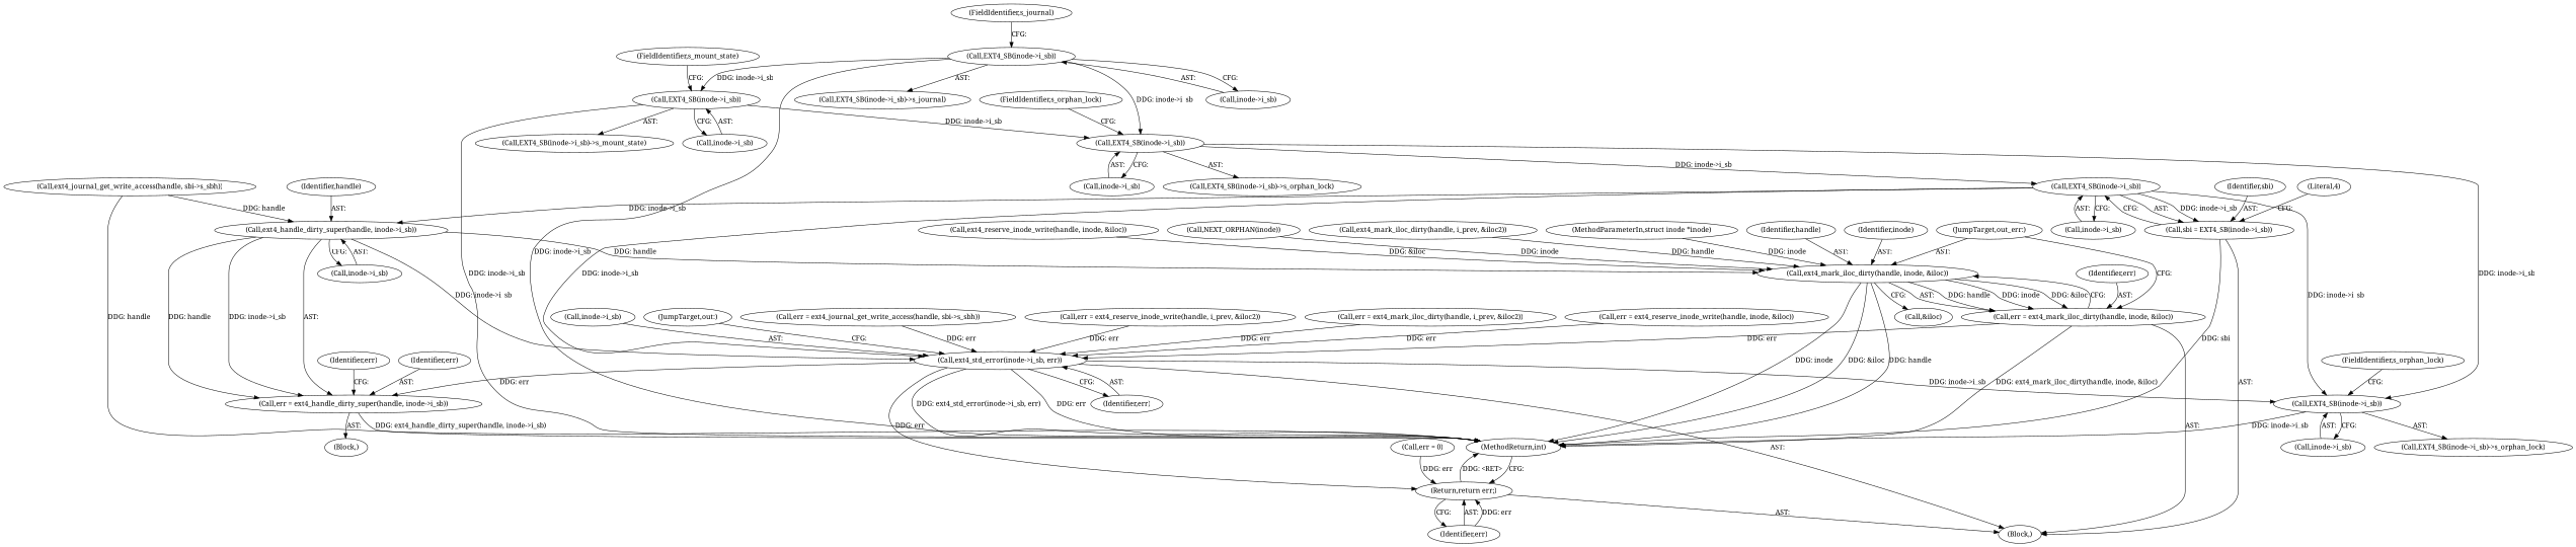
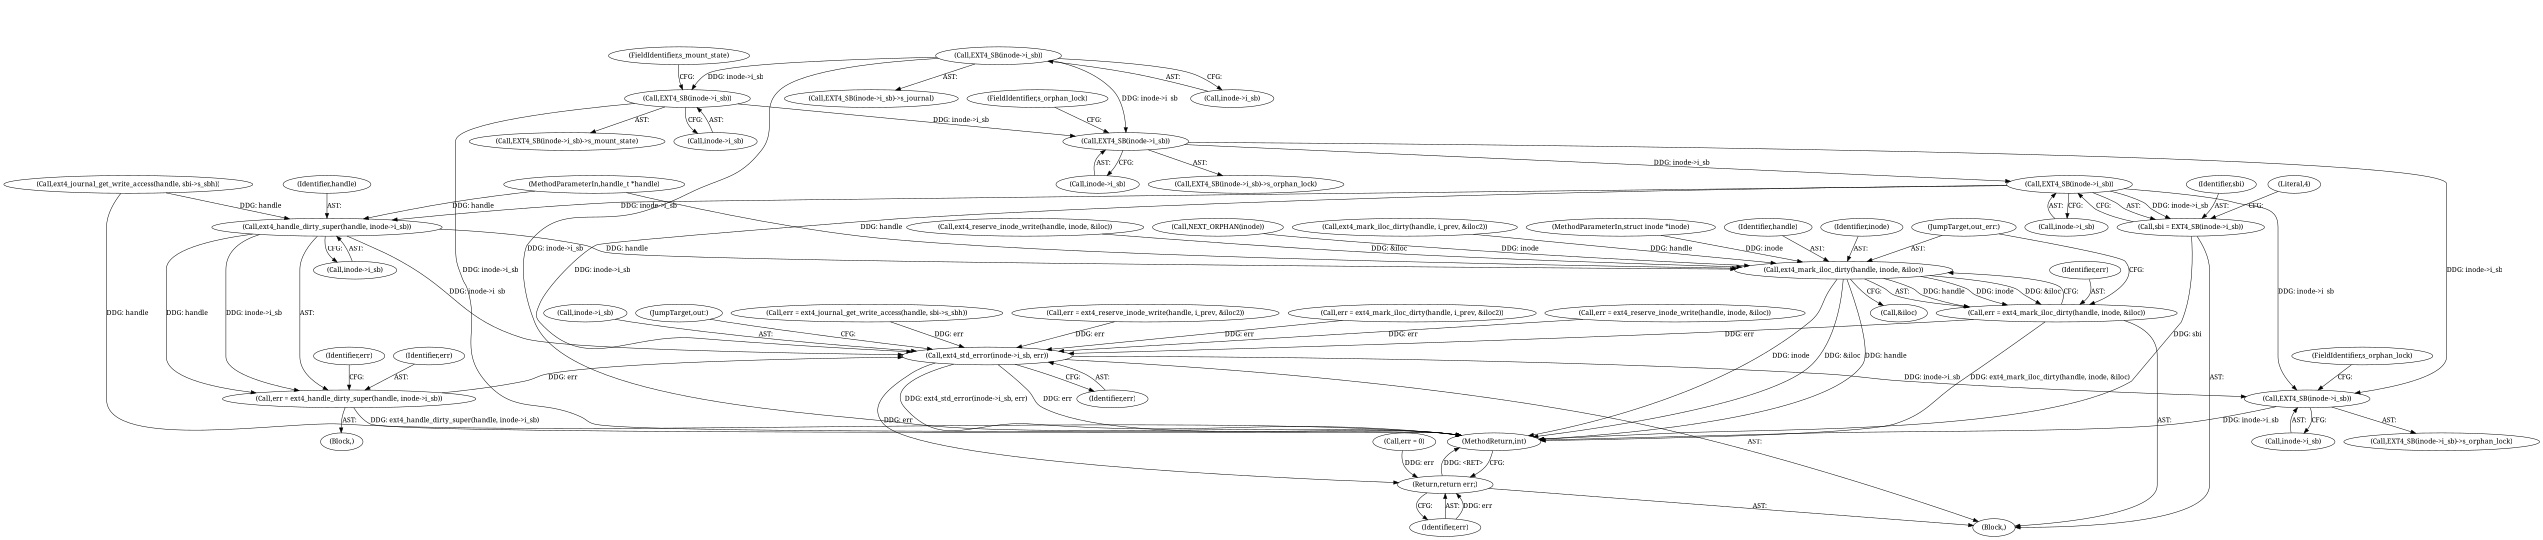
  digraph {
    fontname="Noto Serif"
    node [fontname="Noto Serif"]
    edge [fontname="Noto Serif"]
    n1 [label="(Call,EXT4_SB(inode->i_sb))"]
    n2 [label="(Call,EXT4_SB(inode->i_sb))"]
    n3 [label="(Call,EXT4_SB(inode->i_sb))"]
    n4 [label="(Call,EXT4_SB(inode->i_sb)->s_journal)"]
    n5 [label="(MethodReturn,int)"]
    n6 [label="(Call,inode->i_sb)"]
    n7 [label="(Call,inode->i_sb)"]
    n8 [label="(Call,EXT4_SB(inode->i_sb)->s_mount_state)"]
    n9 [label="(Call,EXT4_SB(inode->i_sb))"]
    n10 [label="(Call,EXT4_SB(inode->i_sb))"]
    n11 [label="(Call,inode->i_sb)"]
    n12 [label="(Call,EXT4_SB(inode->i_sb)->s_orphan_lock)"]
    n13 [label="(Return,return err;)"]
    n14 [label="(Call,sbi = EXT4_SB(inode->i_sb))"]
    n15 [label="(Call,ext4_handle_dirty_super(handle, inode->i_sb))"]
    n16 [label="(Call,ext4_std_error(inode->i_sb, err))"]
    n17 [label="(Call,inode->i_sb)"]
    n18 [label="(Call,inode->i_sb)"]
    n19 [label="(Call,EXT4_SB(inode->i_sb)->s_orphan_lock)"]
    n20 [label="(Block,)"]
    n21 [label="(Call,err = ext4_handle_dirty_super(handle, inode->i_sb))"]
    n22 [label="(Call,ext4_mark_iloc_dirty(handle, inode, &iloc))"]
    n23 [label="(Call,inode->i_sb)"]
    n24 [label="(Identifier,err)"]
    n25 [label="(Block,)"]
    n26 [label="(Call,err = ext4_mark_iloc_dirty(handle, inode, &iloc))"]
    n27 [label="(Call,&iloc)"]
    n28 [label="(Identifier,err)"]
    n29 [label="(FieldIdentifier,s_orphan_lock)"]
    n30 [label="(Call,ext4_journal_get_write_access(handle, sbi->s_sbh))"]
    n31 [label="(Call,inode->i_sb)"]
    n32 [label="(JumpTarget,out:)"]
    n33 [label="(Identifier,err)"]
    n34 [label="(Literal,4)"]
    n35 [label="(Identifier,handle)"]
    n36 [label="(Identifier,sbi)"]
    n37 [label="(Call,err = 0)"]
    n38 [label="(Identifier,handle)"]
    n39 [label="(Call,err = ext4_journal_get_write_access(handle, sbi->s_sbh))"]
    n40 [label="(JumpTarget,out_err:)"]
    n41 [label="(Call,err = ext4_reserve_inode_write(handle, i_prev, &iloc2))"]
    n42 [label="(FieldIdentifier,s_mount_state)"]
    n43 [label="(Identifier,inode)"]
+   n44 [label="(MethodParameterIn,handle_t *handle)"]
    n45 [label="(Call,err = ext4_mark_iloc_dirty(handle, i_prev, &iloc2))"]
    n46 [label="(Call,ext4_reserve_inode_write(handle, inode, &iloc))"]
    n47 [label="(Call,NEXT_ORPHAN(inode))"]
    n48 [label="(Identifier,err)"]
    n49 [label="(Identifier,err)"]
    n50 [label="(Call,ext4_mark_iloc_dirty(handle, i_prev, &iloc2))"]
    n51 [label="(Call,err = ext4_reserve_inode_write(handle, inode, &iloc))"]
    n52 [label="(MethodParameterIn,struct inode *inode)"]
-   n53 [label="(FieldIdentifier,s_journal)"]
    n54 [label="(FieldIdentifier,s_orphan_lock)"]
    n1 -> n2 [label="DDG: inode->i_sb"]
    n1 -> n3 [label="DDG: inode->i_sb"]
    n1 -> n4 [label="AST: "]
    n1 -> n5 [label="DDG: inode->i_sb"]
    n1 -> n6 [label="CFG: "]
    n2 -> n3 [label="DDG: inode->i_sb"]
    n2 -> n5 [label="DDG: inode->i_sb"]
    n2 -> n7 [label="CFG: "]
    n2 -> n8 [label="AST: "]
    n3 -> n9 [label="DDG: inode->i_sb"]
    n3 -> n10 [label="DDG: inode->i_sb"]
    n3 -> n11 [label="CFG: "]
    n3 -> n12 [label="AST: "]
    n5 -> n13 [label="CFG: "]
    n6 -> n1 [label="AST: "]
    n7 -> n2 [label="AST: "]
    n9 -> n10 [label="DDG: inode->i_sb"]
    n9 -> n14 [label="AST: "]
    n9 -> n14 [label="DDG: inode->i_sb"]
    n9 -> n15 [label="DDG: inode->i_sb"]
    n9 -> n16 [label="DDG: inode->i_sb"]
    n9 -> n17 [label="CFG: "]
    n10 -> n5 [label="DDG: inode->i_sb"]
    n10 -> n18 [label="CFG: "]
    n10 -> n19 [label="AST: "]
    n11 -> n3 [label="AST: "]
    n13 -> n5 [label="DDG: <RET>"]
    n13 -> n20 [label="AST: "]
    n13 -> n28 [label="CFG: "]
    n14 -> n5 [label="DDG: sbi"]
    n14 -> n9 [label="CFG: "]
    n14 -> n20 [label="AST: "]
    n15 -> n16 [label="DDG: inode->i_sb"]
    n15 -> n21 [label="AST: "]
    n15 -> n21 [label="DDG: handle"]
    n15 -> n21 [label="DDG: inode->i_sb"]
    n15 -> n22 [label="DDG: handle"]
    n15 -> n23 [label="CFG: "]
    n16 -> n5 [label="DDG: ext4_std_error(inode->i_sb, err)"]
    n16 -> n5 [label="DDG: err"]
    n16 -> n10 [label="DDG: inode->i_sb"]
    n16 -> n13 [label="DDG: err"]
    n16 -> n20 [label="AST: "]
    n16 -> n24 [label="CFG: "]
    n17 -> n9 [label="AST: "]
    n18 -> n10 [label="AST: "]
    n21 -> n5 [label="DDG: ext4_handle_dirty_super(handle, inode->i_sb)"]
-   n16 -> n21 [label="DDG: err"]
+   n21 -> n16 [label="DDG: err"]
    n21 -> n25 [label="AST: "]
    n22 -> n5 [label="DDG: inode"]
    n22 -> n5 [label="DDG: &iloc"]
    n22 -> n5 [label="DDG: handle"]
    n22 -> n26 [label="AST: "]
    n22 -> n26 [label="DDG: handle"]
    n22 -> n26 [label="DDG: inode"]
    n22 -> n26 [label="DDG: &iloc"]
    n22 -> n27 [label="CFG: "]
    n23 -> n15 [label="AST: "]
    n24 -> n16 [label="AST: "]
    n26 -> n5 [label="DDG: ext4_mark_iloc_dirty(handle, inode, &iloc)"]
    n26 -> n16 [label="DDG: err"]
    n26 -> n20 [label="AST: "]
    n26 -> n22 [label="CFG: "]
    n28 -> n13 [label="AST: "]
    n28 -> n13 [label="DDG: err"]
    n29 -> n10 [label="CFG: "]
    n30 -> n5 [label="DDG: handle"]
    n30 -> n15 [label="DDG: handle"]
    n31 -> n16 [label="AST: "]
    n32 -> n16 [label="CFG: "]
    n33 -> n21 [label="AST: "]
    n34 -> n14 [label="CFG: "]
    n35 -> n22 [label="AST: "]
    n36 -> n14 [label="AST: "]
    n37 -> n13 [label="DDG: err"]
    n38 -> n15 [label="AST: "]
    n39 -> n16 [label="DDG: err"]
    n40 -> n22 [label="AST: "]
    n40 -> n26 [label="CFG: "]
    n41 -> n16 [label="DDG: err"]
    n42 -> n2 [label="CFG: "]
    n43 -> n22 [label="AST: "]
+   n44 -> n15 [label="DDG: handle"]
+   n44 -> n22 [label="DDG: handle"]
    n45 -> n16 [label="DDG: err"]
    n46 -> n22 [label="DDG: &iloc"]
    n47 -> n22 [label="DDG: inode"]
    n48 -> n21 [label="CFG: "]
    n49 -> n26 [label="AST: "]
    n50 -> n22 [label="DDG: handle"]
    n51 -> n16 [label="DDG: err"]
    n52 -> n22 [label="DDG: inode"]
-   n53 -> n1 [label="CFG: "]
    n54 -> n3 [label="CFG: "]
  }
